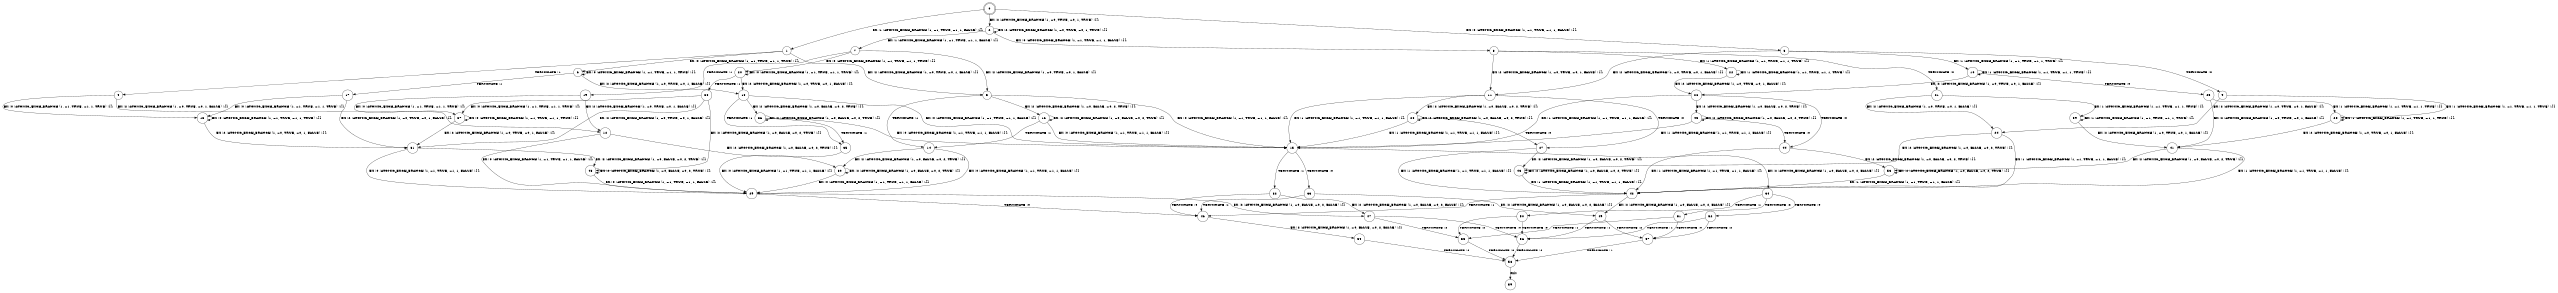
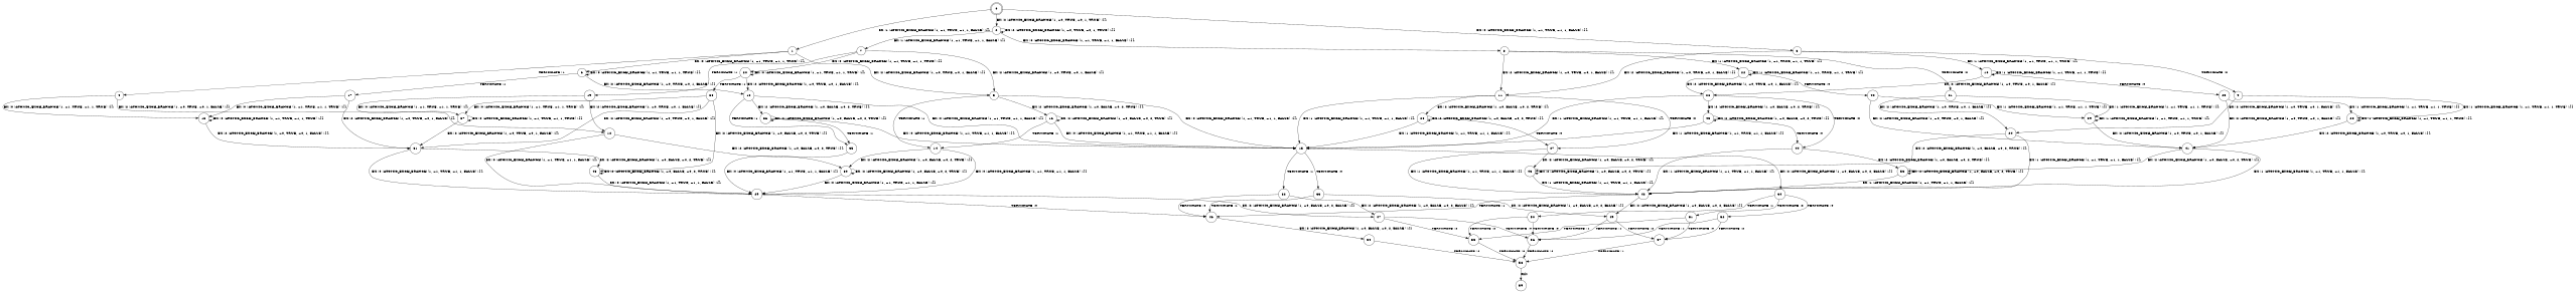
  digraph {
    node [shape=circle]
    0 [peripheries=2]
    1
    2
    3
    4
    5
    6
    7
    8
    9
    10
    11
    12
    13
    14
    15
    16
    17
    18
    19
    20
    21
    22
    23
    24
    25
    26
    27
    28
    29
    30
    31
    32
    33
    34
    35
    36
    37
    38
    39
+   40
    41
    42
    43
    44
    45
    46
    47
    48
    49
    50
    51
    52
    53
    54
    55
    56
    57
    58
    59
    0 -> 1 [label="EX !1 !ATOMIC_EXCH_BRANCH (1, +1, TRUE, +1, 1, FALSE) !{}"]
    0 -> 2 [label="EX !2 !ATOMIC_EXCH_BRANCH (1, +0, TRUE, +0, 1, TRUE) !{}"]
    0 -> 3 [label="EX !0 !ATOMIC_EXCH_BRANCH (1, +1, TRUE, +1, 1, FALSE) !{}"]
    1 -> 4 [label="TERMINATE !1"]
    1 -> 5 [label="EX !2 !ATOMIC_EXCH_BRANCH (1, +0, TRUE, +0, 1, FALSE) !{}"]
    1 -> 6 [label="EX !0 !ATOMIC_EXCH_BRANCH (1, +1, TRUE, +1, 1, TRUE) !{}"]
    2 -> 2 [label="EX !2 !ATOMIC_EXCH_BRANCH (1, +0, TRUE, +0, 1, TRUE) !{}"]
    2 -> 7 [label="EX !1 !ATOMIC_EXCH_BRANCH (1, +1, TRUE, +1, 1, FALSE) !{}"]
    2 -> 8 [label="EX !0 !ATOMIC_EXCH_BRANCH (1, +1, TRUE, +1, 1, FALSE) !{}"]
    3 -> 9 [label="TERMINATE !0"]
    3 -> 10 [label="EX !1 !ATOMIC_EXCH_BRANCH (1, +1, TRUE, +1, 1, TRUE) !{}"]
    3 -> 11 [label="EX !2 !ATOMIC_EXCH_BRANCH (1, +0, TRUE, +0, 1, FALSE) !{}"]
    4 -> 12 [label="EX !2 !ATOMIC_EXCH_BRANCH (1, +0, TRUE, +0, 1, FALSE) !{}"]
    4 -> 13 [label="EX !0 !ATOMIC_EXCH_BRANCH (1, +1, TRUE, +1, 1, TRUE) !{}"]
    5 -> 14 [label="TERMINATE !1"]
    5 -> 15 [label="EX !0 !ATOMIC_EXCH_BRANCH (1, +1, TRUE, +1, 1, FALSE) !{}"]
    5 -> 16 [label="EX !2 !ATOMIC_EXCH_BRANCH (1, +0, FALSE, +0, 2, TRUE) !{}"]
    6 -> 6 [label="EX !0 !ATOMIC_EXCH_BRANCH (1, +1, TRUE, +1, 1, TRUE) !{}"]
    6 -> 17 [label="TERMINATE !1"]
    6 -> 18 [label="EX !2 !ATOMIC_EXCH_BRANCH (1, +0, TRUE, +0, 1, FALSE) !{}"]
    7 -> 5 [label="EX !2 !ATOMIC_EXCH_BRANCH (1, +0, TRUE, +0, 1, FALSE) !{}"]
    7 -> 19 [label="TERMINATE !1"]
    7 -> 20 [label="EX !0 !ATOMIC_EXCH_BRANCH (1, +1, TRUE, +1, 1, TRUE) !{}"]
    8 -> 11 [label="EX !2 !ATOMIC_EXCH_BRANCH (1, +0, TRUE, +0, 1, FALSE) !{}"]
    8 -> 21 [label="TERMINATE !0"]
    8 -> 22 [label="EX !1 !ATOMIC_EXCH_BRANCH (1, +1, TRUE, +1, 1, TRUE) !{}"]
    9 -> 23 [label="EX !1 !ATOMIC_EXCH_BRANCH (1, +1, TRUE, +1, 1, TRUE) !{}"]
    9 -> 24 [label="EX !2 !ATOMIC_EXCH_BRANCH (1, +0, TRUE, +0, 1, FALSE) !{}"]
    10 -> 10 [label="EX !1 !ATOMIC_EXCH_BRANCH (1, +1, TRUE, +1, 1, TRUE) !{}"]
    10 -> 25 [label="TERMINATE !0"]
    10 -> 26 [label="EX !2 !ATOMIC_EXCH_BRANCH (1, +0, TRUE, +0, 1, FALSE) !{}"]
    11 -> 15 [label="EX !1 !ATOMIC_EXCH_BRANCH (1, +1, TRUE, +1, 1, FALSE) !{}"]
    11 -> 27 [label="TERMINATE !0"]
    11 -> 28 [label="EX !2 !ATOMIC_EXCH_BRANCH (1, +0, FALSE, +0, 2, TRUE) !{}"]
    12 -> 29 [label="EX !0 !ATOMIC_EXCH_BRANCH (1, +1, TRUE, +1, 1, FALSE) !{}"]
    12 -> 30 [label="EX !2 !ATOMIC_EXCH_BRANCH (1, +0, FALSE, +0, 2, TRUE) !{}"]
    13 -> 13 [label="EX !0 !ATOMIC_EXCH_BRANCH (1, +1, TRUE, +1, 1, TRUE) !{}"]
    13 -> 31 [label="EX !2 !ATOMIC_EXCH_BRANCH (1, +0, TRUE, +0, 1, FALSE) !{}"]
    14 -> 29 [label="EX !0 !ATOMIC_EXCH_BRANCH (1, +1, TRUE, +1, 1, FALSE) !{}"]
    14 -> 30 [label="EX !2 !ATOMIC_EXCH_BRANCH (1, +0, FALSE, +0, 2, TRUE) !{}"]
    15 -> 32 [label="TERMINATE !1"]
    15 -> 33 [label="TERMINATE !0"]
    15 -> 34 [label="EX !2 !ATOMIC_EXCH_BRANCH (1, +0, FALSE, +0, 2, FALSE) !{}"]
    16 -> 14 [label="TERMINATE !1"]
    16 -> 15 [label="EX !0 !ATOMIC_EXCH_BRANCH (1, +1, TRUE, +1, 1, FALSE) !{}"]
    16 -> 16 [label="EX !2 !ATOMIC_EXCH_BRANCH (1, +0, FALSE, +0, 2, TRUE) !{}"]
    17 -> 13 [label="EX !0 !ATOMIC_EXCH_BRANCH (1, +1, TRUE, +1, 1, TRUE) !{}"]
    17 -> 31 [label="EX !2 !ATOMIC_EXCH_BRANCH (1, +0, TRUE, +0, 1, FALSE) !{}"]
    18 -> 15 [label="EX !0 !ATOMIC_EXCH_BRANCH (1, +1, TRUE, +1, 1, FALSE) !{}"]
    18 -> 35 [label="TERMINATE !1"]
    18 -> 36 [label="EX !2 !ATOMIC_EXCH_BRANCH (1, +0, FALSE, +0, 2, TRUE) !{}"]
    19 -> 12 [label="EX !2 !ATOMIC_EXCH_BRANCH (1, +0, TRUE, +0, 1, FALSE) !{}"]
    19 -> 37 [label="EX !0 !ATOMIC_EXCH_BRANCH (1, +1, TRUE, +1, 1, TRUE) !{}"]
    20 -> 18 [label="EX !2 !ATOMIC_EXCH_BRANCH (1, +0, TRUE, +0, 1, FALSE) !{}"]
    20 -> 20 [label="EX !0 !ATOMIC_EXCH_BRANCH (1, +1, TRUE, +1, 1, TRUE) !{}"]
    20 -> 38 [label="TERMINATE !1"]
    21 -> 24 [label="EX !2 !ATOMIC_EXCH_BRANCH (1, +0, TRUE, +0, 1, FALSE) !{}"]
    21 -> 39 [label="EX !1 !ATOMIC_EXCH_BRANCH (1, +1, TRUE, +1, 1, TRUE) !{}"]
    22 -> 22 [label="EX !1 !ATOMIC_EXCH_BRANCH (1, +1, TRUE, +1, 1, TRUE) !{}"]
    22 -> 26 [label="EX !2 !ATOMIC_EXCH_BRANCH (1, +0, TRUE, +0, 1, FALSE) !{}"]
+   22 -> 40 [label="TERMINATE !0"]
    23 -> 23 [label="EX !1 !ATOMIC_EXCH_BRANCH (1, +1, TRUE, +1, 1, TRUE) !{}"]
    23 -> 41 [label="EX !2 !ATOMIC_EXCH_BRANCH (1, +0, TRUE, +0, 1, FALSE) !{}"]
    24 -> 42 [label="EX !1 !ATOMIC_EXCH_BRANCH (1, +1, TRUE, +1, 1, FALSE) !{}"]
    24 -> 43 [label="EX !2 !ATOMIC_EXCH_BRANCH (1, +0, FALSE, +0, 2, TRUE) !{}"]
    25 -> 23 [label="EX !1 !ATOMIC_EXCH_BRANCH (1, +1, TRUE, +1, 1, TRUE) !{}"]
    25 -> 41 [label="EX !2 !ATOMIC_EXCH_BRANCH (1, +0, TRUE, +0, 1, FALSE) !{}"]
    26 -> 15 [label="EX !1 !ATOMIC_EXCH_BRANCH (1, +1, TRUE, +1, 1, FALSE) !{}"]
    26 -> 44 [label="TERMINATE !0"]
    26 -> 45 [label="EX !2 !ATOMIC_EXCH_BRANCH (1, +0, FALSE, +0, 2, TRUE) !{}"]
    27 -> 42 [label="EX !1 !ATOMIC_EXCH_BRANCH (1, +1, TRUE, +1, 1, FALSE) !{}"]
    27 -> 43 [label="EX !2 !ATOMIC_EXCH_BRANCH (1, +0, FALSE, +0, 2, TRUE) !{}"]
    28 -> 15 [label="EX !1 !ATOMIC_EXCH_BRANCH (1, +1, TRUE, +1, 1, FALSE) !{}"]
    28 -> 27 [label="TERMINATE !0"]
    28 -> 28 [label="EX !2 !ATOMIC_EXCH_BRANCH (1, +0, FALSE, +0, 2, TRUE) !{}"]
    29 -> 46 [label="TERMINATE !0"]
    29 -> 47 [label="EX !2 !ATOMIC_EXCH_BRANCH (1, +0, FALSE, +0, 2, FALSE) !{}"]
    30 -> 29 [label="EX !0 !ATOMIC_EXCH_BRANCH (1, +1, TRUE, +1, 1, FALSE) !{}"]
    30 -> 30 [label="EX !2 !ATOMIC_EXCH_BRANCH (1, +0, FALSE, +0, 2, TRUE) !{}"]
    31 -> 29 [label="EX !0 !ATOMIC_EXCH_BRANCH (1, +1, TRUE, +1, 1, FALSE) !{}"]
    31 -> 48 [label="EX !2 !ATOMIC_EXCH_BRANCH (1, +0, FALSE, +0, 2, TRUE) !{}"]
    32 -> 46 [label="TERMINATE !0"]
    32 -> 47 [label="EX !2 !ATOMIC_EXCH_BRANCH (1, +0, FALSE, +0, 2, FALSE) !{}"]
    33 -> 46 [label="TERMINATE !1"]
    33 -> 49 [label="EX !2 !ATOMIC_EXCH_BRANCH (1, +0, FALSE, +0, 2, FALSE) !{}"]
    34 -> 50 [label="TERMINATE !1"]
    34 -> 51 [label="TERMINATE !2"]
    34 -> 52 [label="TERMINATE !0"]
    35 -> 29 [label="EX !0 !ATOMIC_EXCH_BRANCH (1, +1, TRUE, +1, 1, FALSE) !{}"]
    36 -> 15 [label="EX !0 !ATOMIC_EXCH_BRANCH (1, +1, TRUE, +1, 1, FALSE) !{}"]
    36 -> 35 [label="TERMINATE !1"]
    36 -> 36 [label="EX !2 !ATOMIC_EXCH_BRANCH (1, +0, FALSE, +0, 2, TRUE) !{}"]
    37 -> 31 [label="EX !2 !ATOMIC_EXCH_BRANCH (1, +0, TRUE, +0, 1, FALSE) !{}"]
    37 -> 37 [label="EX !0 !ATOMIC_EXCH_BRANCH (1, +1, TRUE, +1, 1, TRUE) !{}"]
    38 -> 31 [label="EX !2 !ATOMIC_EXCH_BRANCH (1, +0, TRUE, +0, 1, FALSE) !{}"]
    38 -> 37 [label="EX !0 !ATOMIC_EXCH_BRANCH (1, +1, TRUE, +1, 1, TRUE) !{}"]
    38 -> 48 [label="EX !2 !ATOMIC_EXCH_BRANCH (1, +0, FALSE, +0, 2, TRUE) !{}"]
    39 -> 39 [label="EX !1 !ATOMIC_EXCH_BRANCH (1, +1, TRUE, +1, 1, TRUE) !{}"]
    39 -> 41 [label="EX !2 !ATOMIC_EXCH_BRANCH (1, +0, TRUE, +0, 1, FALSE) !{}"]
+   40 -> 39 [label="EX !1 !ATOMIC_EXCH_BRANCH (1, +1, TRUE, +1, 1, TRUE) !{}"]
+   40 -> 41 [label="EX !2 !ATOMIC_EXCH_BRANCH (1, +0, TRUE, +0, 1, FALSE) !{}"]
    41 -> 42 [label="EX !1 !ATOMIC_EXCH_BRANCH (1, +1, TRUE, +1, 1, FALSE) !{}"]
    41 -> 53 [label="EX !2 !ATOMIC_EXCH_BRANCH (1, +0, FALSE, +0, 2, TRUE) !{}"]
    42 -> 46 [label="TERMINATE !1"]
    42 -> 49 [label="EX !2 !ATOMIC_EXCH_BRANCH (1, +0, FALSE, +0, 2, FALSE) !{}"]
    43 -> 42 [label="EX !1 !ATOMIC_EXCH_BRANCH (1, +1, TRUE, +1, 1, FALSE) !{}"]
    43 -> 43 [label="EX !2 !ATOMIC_EXCH_BRANCH (1, +0, FALSE, +0, 2, TRUE) !{}"]
    44 -> 42 [label="EX !1 !ATOMIC_EXCH_BRANCH (1, +1, TRUE, +1, 1, FALSE) !{}"]
    44 -> 53 [label="EX !2 !ATOMIC_EXCH_BRANCH (1, +0, FALSE, +0, 2, TRUE) !{}"]
    45 -> 15 [label="EX !1 !ATOMIC_EXCH_BRANCH (1, +1, TRUE, +1, 1, FALSE) !{}"]
    45 -> 44 [label="TERMINATE !0"]
    45 -> 45 [label="EX !2 !ATOMIC_EXCH_BRANCH (1, +0, FALSE, +0, 2, TRUE) !{}"]
    46 -> 54 [label="EX !2 !ATOMIC_EXCH_BRANCH (1, +0, FALSE, +0, 2, FALSE) !{}"]
    47 -> 55 [label="TERMINATE !2"]
    47 -> 56 [label="TERMINATE !0"]
    48 -> 29 [label="EX !0 !ATOMIC_EXCH_BRANCH (1, +1, TRUE, +1, 1, FALSE) !{}"]
    48 -> 48 [label="EX !2 !ATOMIC_EXCH_BRANCH (1, +0, FALSE, +0, 2, TRUE) !{}"]
    49 -> 56 [label="TERMINATE !1"]
    49 -> 57 [label="TERMINATE !2"]
    50 -> 55 [label="TERMINATE !2"]
    50 -> 56 [label="TERMINATE !0"]
    51 -> 55 [label="TERMINATE !1"]
    51 -> 57 [label="TERMINATE !0"]
    52 -> 56 [label="TERMINATE !1"]
    52 -> 57 [label="TERMINATE !2"]
    53 -> 42 [label="EX !1 !ATOMIC_EXCH_BRANCH (1, +1, TRUE, +1, 1, FALSE) !{}"]
    53 -> 53 [label="EX !2 !ATOMIC_EXCH_BRANCH (1, +0, FALSE, +0, 2, TRUE) !{}"]
    54 -> 58 [label="TERMINATE !2"]
    55 -> 58 [label="TERMINATE !0"]
    56 -> 58 [label="TERMINATE !2"]
    57 -> 58 [label="TERMINATE !1"]
    58 -> 59 [label=exit]
  }
